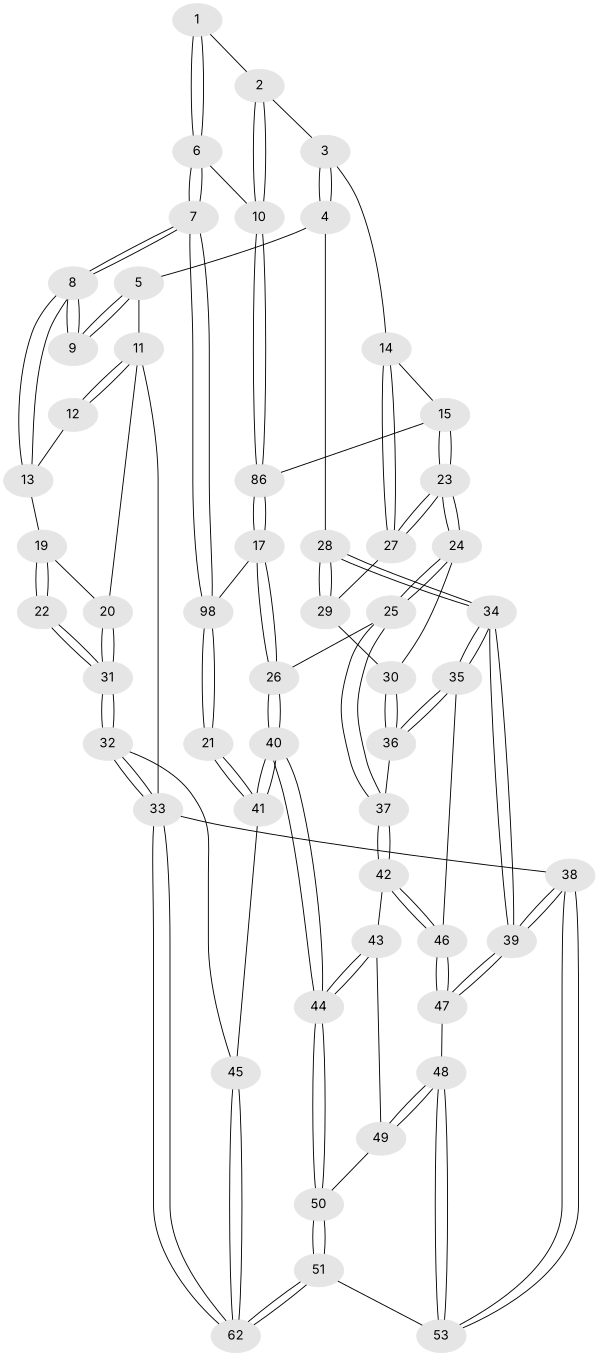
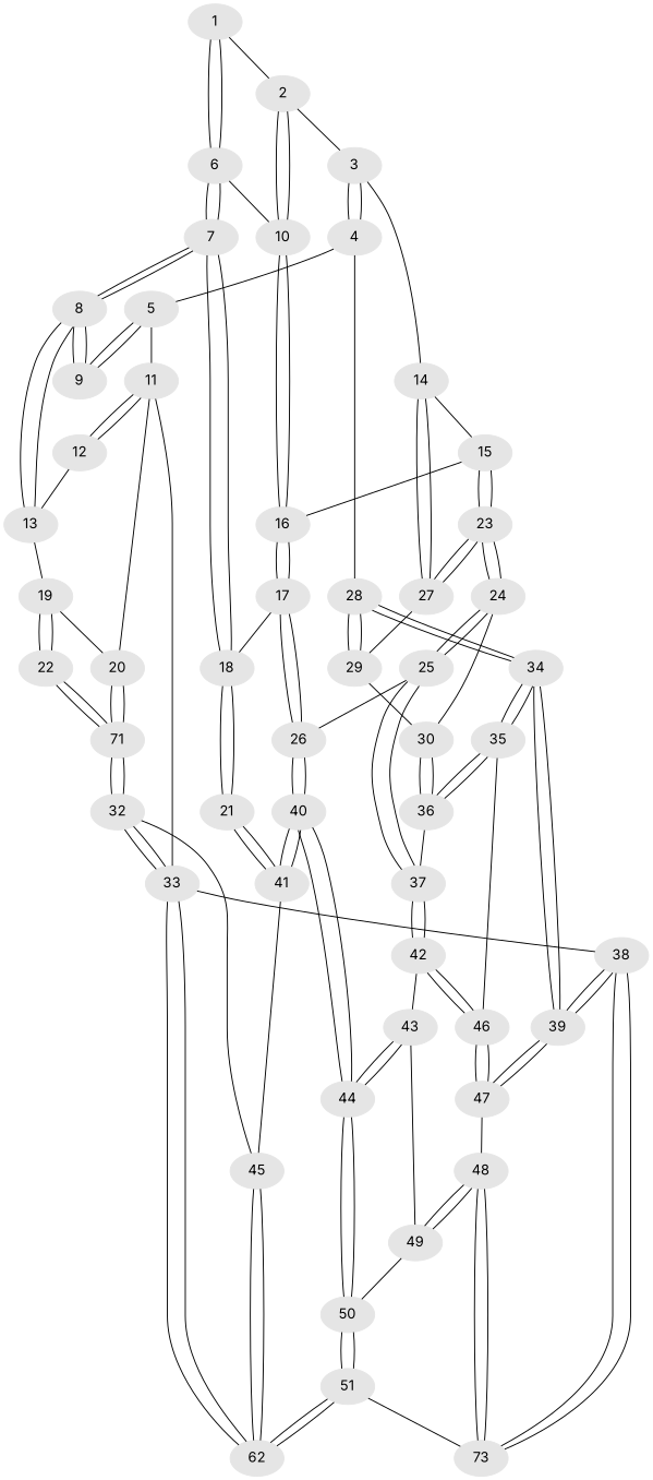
  graph {
    fontname=Inter
    node [color=gray90 fontname=Inter style=filled]
    edge [fontname=Inter]
    1
    2
    6
    3
    10
    7
    4
    14
-   16 [label=86]
+   16
    5
    28
    15
    27
    9
    11
    29
    34
    38
    39
-   53
+   53 [label=73]
    12
    20
    33
    8
-   18 [label=98]
+   18
    13
    21
    19
    17
-   31
+   31 [label=71]
    n31 [label=62]
    22
    23
    24
    26
    40
    41
    32
    45
    25
    30
    37
    36
    42
    44
    35
    46
    47
    43
    48
    50
    49
    51
    1 -- 2
    1 -- 6
    1 -- 6
    2 -- 3
    2 -- 10
    2 -- 10
    6 -- 10
    6 -- 7
    6 -- 7
    3 -- 4
    3 -- 4
    3 -- 14
    10 -- 16
    10 -- 16
    7 -- 8
    7 -- 8
    7 -- 18
    7 -- 18
    4 -- 5
    4 -- 28
    14 -- 15
    14 -- 27
    14 -- 27
    16 -- 17
    16 -- 17
    5 -- 9
    5 -- 9
    5 -- 11
    28 -- 29
    28 -- 29
    28 -- 34
    28 -- 34
    15 -- 16
    15 -- 23
    15 -- 23
    27 -- 29
    11 -- 12
    11 -- 12
    11 -- 20
    11 -- 33
    29 -- 30
    34 -- 39
    34 -- 39
    34 -- 35
    34 -- 35
    38 -- 39
    38 -- 39
    38 -- 53
    38 -- 53
    39 -- 47
    39 -- 47
    12 -- 13
    20 -- 31
    20 -- 31
    33 -- 38
    33 -- n31
    33 -- n31
    8 -- 9
    8 -- 9
    8 -- 13
    8 -- 13
    18 -- 21
    18 -- 21
    13 -- 19
    21 -- 41
    21 -- 41
    19 -- 20
    19 -- 22
    19 -- 22
    17 -- 18
    17 -- 26
    17 -- 26
    31 -- 32
    31 -- 32
    22 -- 31
    22 -- 31
    23 -- 27
    23 -- 27
    23 -- 24
    23 -- 24
    24 -- 25
    24 -- 25
    24 -- 30
    26 -- 40
    26 -- 40
    40 -- 41
    40 -- 41
    40 -- 44
    40 -- 44
    41 -- 45
    32 -- 33
    32 -- 33
    32 -- 45
    45 -- n31
    45 -- n31
    25 -- 26
    25 -- 37
    25 -- 37
    30 -- 36
    30 -- 36
    37 -- 42
    37 -- 42
    36 -- 37
    42 -- 46
    42 -- 46
    42 -- 43
    44 -- 50
    44 -- 50
    35 -- 36
    35 -- 36
    35 -- 46
    46 -- 47
    46 -- 47
    47 -- 48
    43 -- 44
    43 -- 44
    43 -- 49
    48 -- 53
    48 -- 53
    48 -- 49
    48 -- 49
    50 -- 51
    50 -- 51
    49 -- 50
    51 -- 53
    51 -- n31
    51 -- n31
  }
